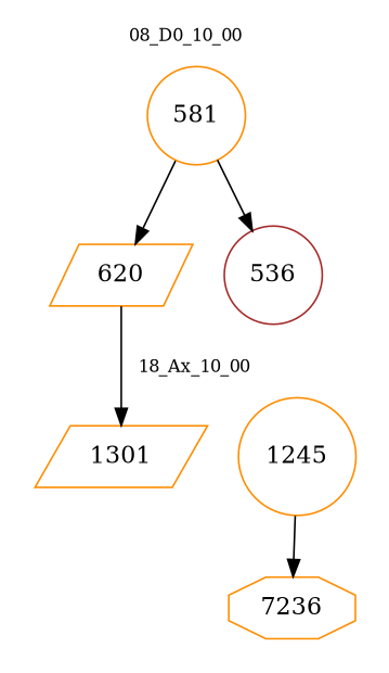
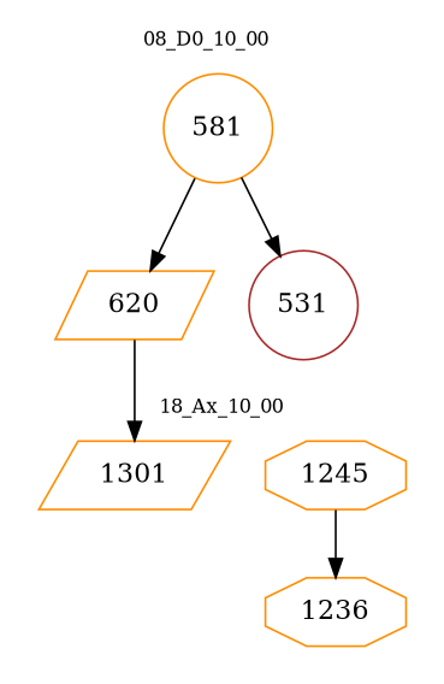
  digraph {
    node [color=darkorange shape=octagon]
    edge [color=black]
-   n1 [label=1245 shape=circle]
-   n2 [label=7236]
+   n1 [label=1245]
+   n2 [label=1236]
    n3 [label=1301 shape=parallelogram]
    n4 [label=581 shape=circle]
    n5 [label=620 shape=parallelogram]
-   n6 [color=brown label=536 shape=circle]
+   n6 [color=brown label=531 shape=circle]
    subgraph cluster_1 {
      color=white
      fontsize=10
      label="18_Ax_10_00"
      n1
      n2
      n3
    }
    subgraph cluster_2 {
      color=white
      fontsize=10
      label="08_D0_10_00"
      n4
      n5
      n6
    }
    n1 -> n2
    n4 -> n5
    n4 -> n6
    n5 -> n3
  }
